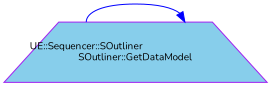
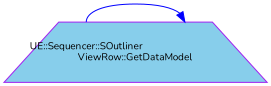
  digraph {
    rankdir=LR
    fontname=Nunito
-   n1 [color=purple fillcolor=skyblue fontcolor=black fontname=Nunito fontsize=10 height=0.2 label="UE::Sequencer::SOutliner\lSOutliner::GetDataModel" shape=trapezium style=filled width=0.4]
+   n1 [color=purple fillcolor=skyblue fontcolor=black fontname=Nunito fontsize=10 height=0.2 label="UE::Sequencer::SOutliner\lViewRow::GetDataModel" shape=trapezium style=filled width=0.4]
    n1 -> n1 [color=blue fontname=Nunito fontsize=10 labelfontname=Helvetica labelfontsize=10 style=solid arrowhead=normal]
  }
